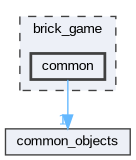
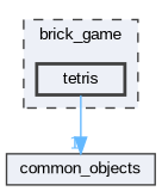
  digraph {
    compound=true
    fontname="Liberation Sans"
    node [color=grey25 fillcolor="#edf0f7" fontname="Liberation Sans" fontsize=10 shape=box]
-   n1 [height=0.2 label=common style="filled,bold" width=0.4]
+   n1 [height=0.2 label=tetris style="filled,bold" width=0.4]
    n2 [height=0.2 label=common_objects style=filled width=0.4]
    subgraph cluster_1 {
      bgcolor="#edf0f7"
      fontsize=10
      label=brick_game
      pencolor=grey25
      style="filled,dashed"
      n1
    }
    n1 -> n2 [color=steelblue1 fontcolor=steelblue1 fontname="Liberation Sans" fontsize=10 headlabel=1 labeldistance=1.5 labelfontname=Helvetica labelfontsize=10]
  }
